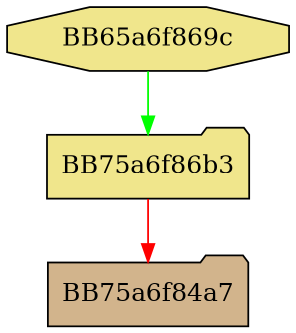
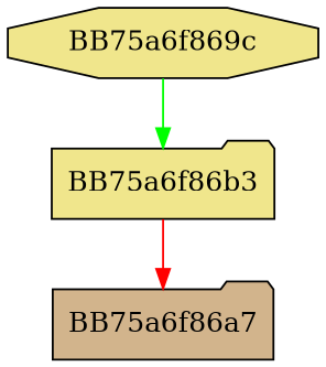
  digraph {
    splines=ortho
    node [fillcolor=khaki shape=folder style=filled]
-   BB75a6f869c [shape=octagon label=BB65a6f869c]
+   BB75a6f869c [shape=octagon]
    BB75a6f86b3
-   BB75a6f86a7 [fillcolor=tan label=BB75a6f84a7]
+   BB75a6f86a7 [fillcolor=tan]
    BB75a6f869c -> BB75a6f86b3 [color=green]
    BB75a6f86b3 -> BB75a6f86a7 [color=red]
  }
